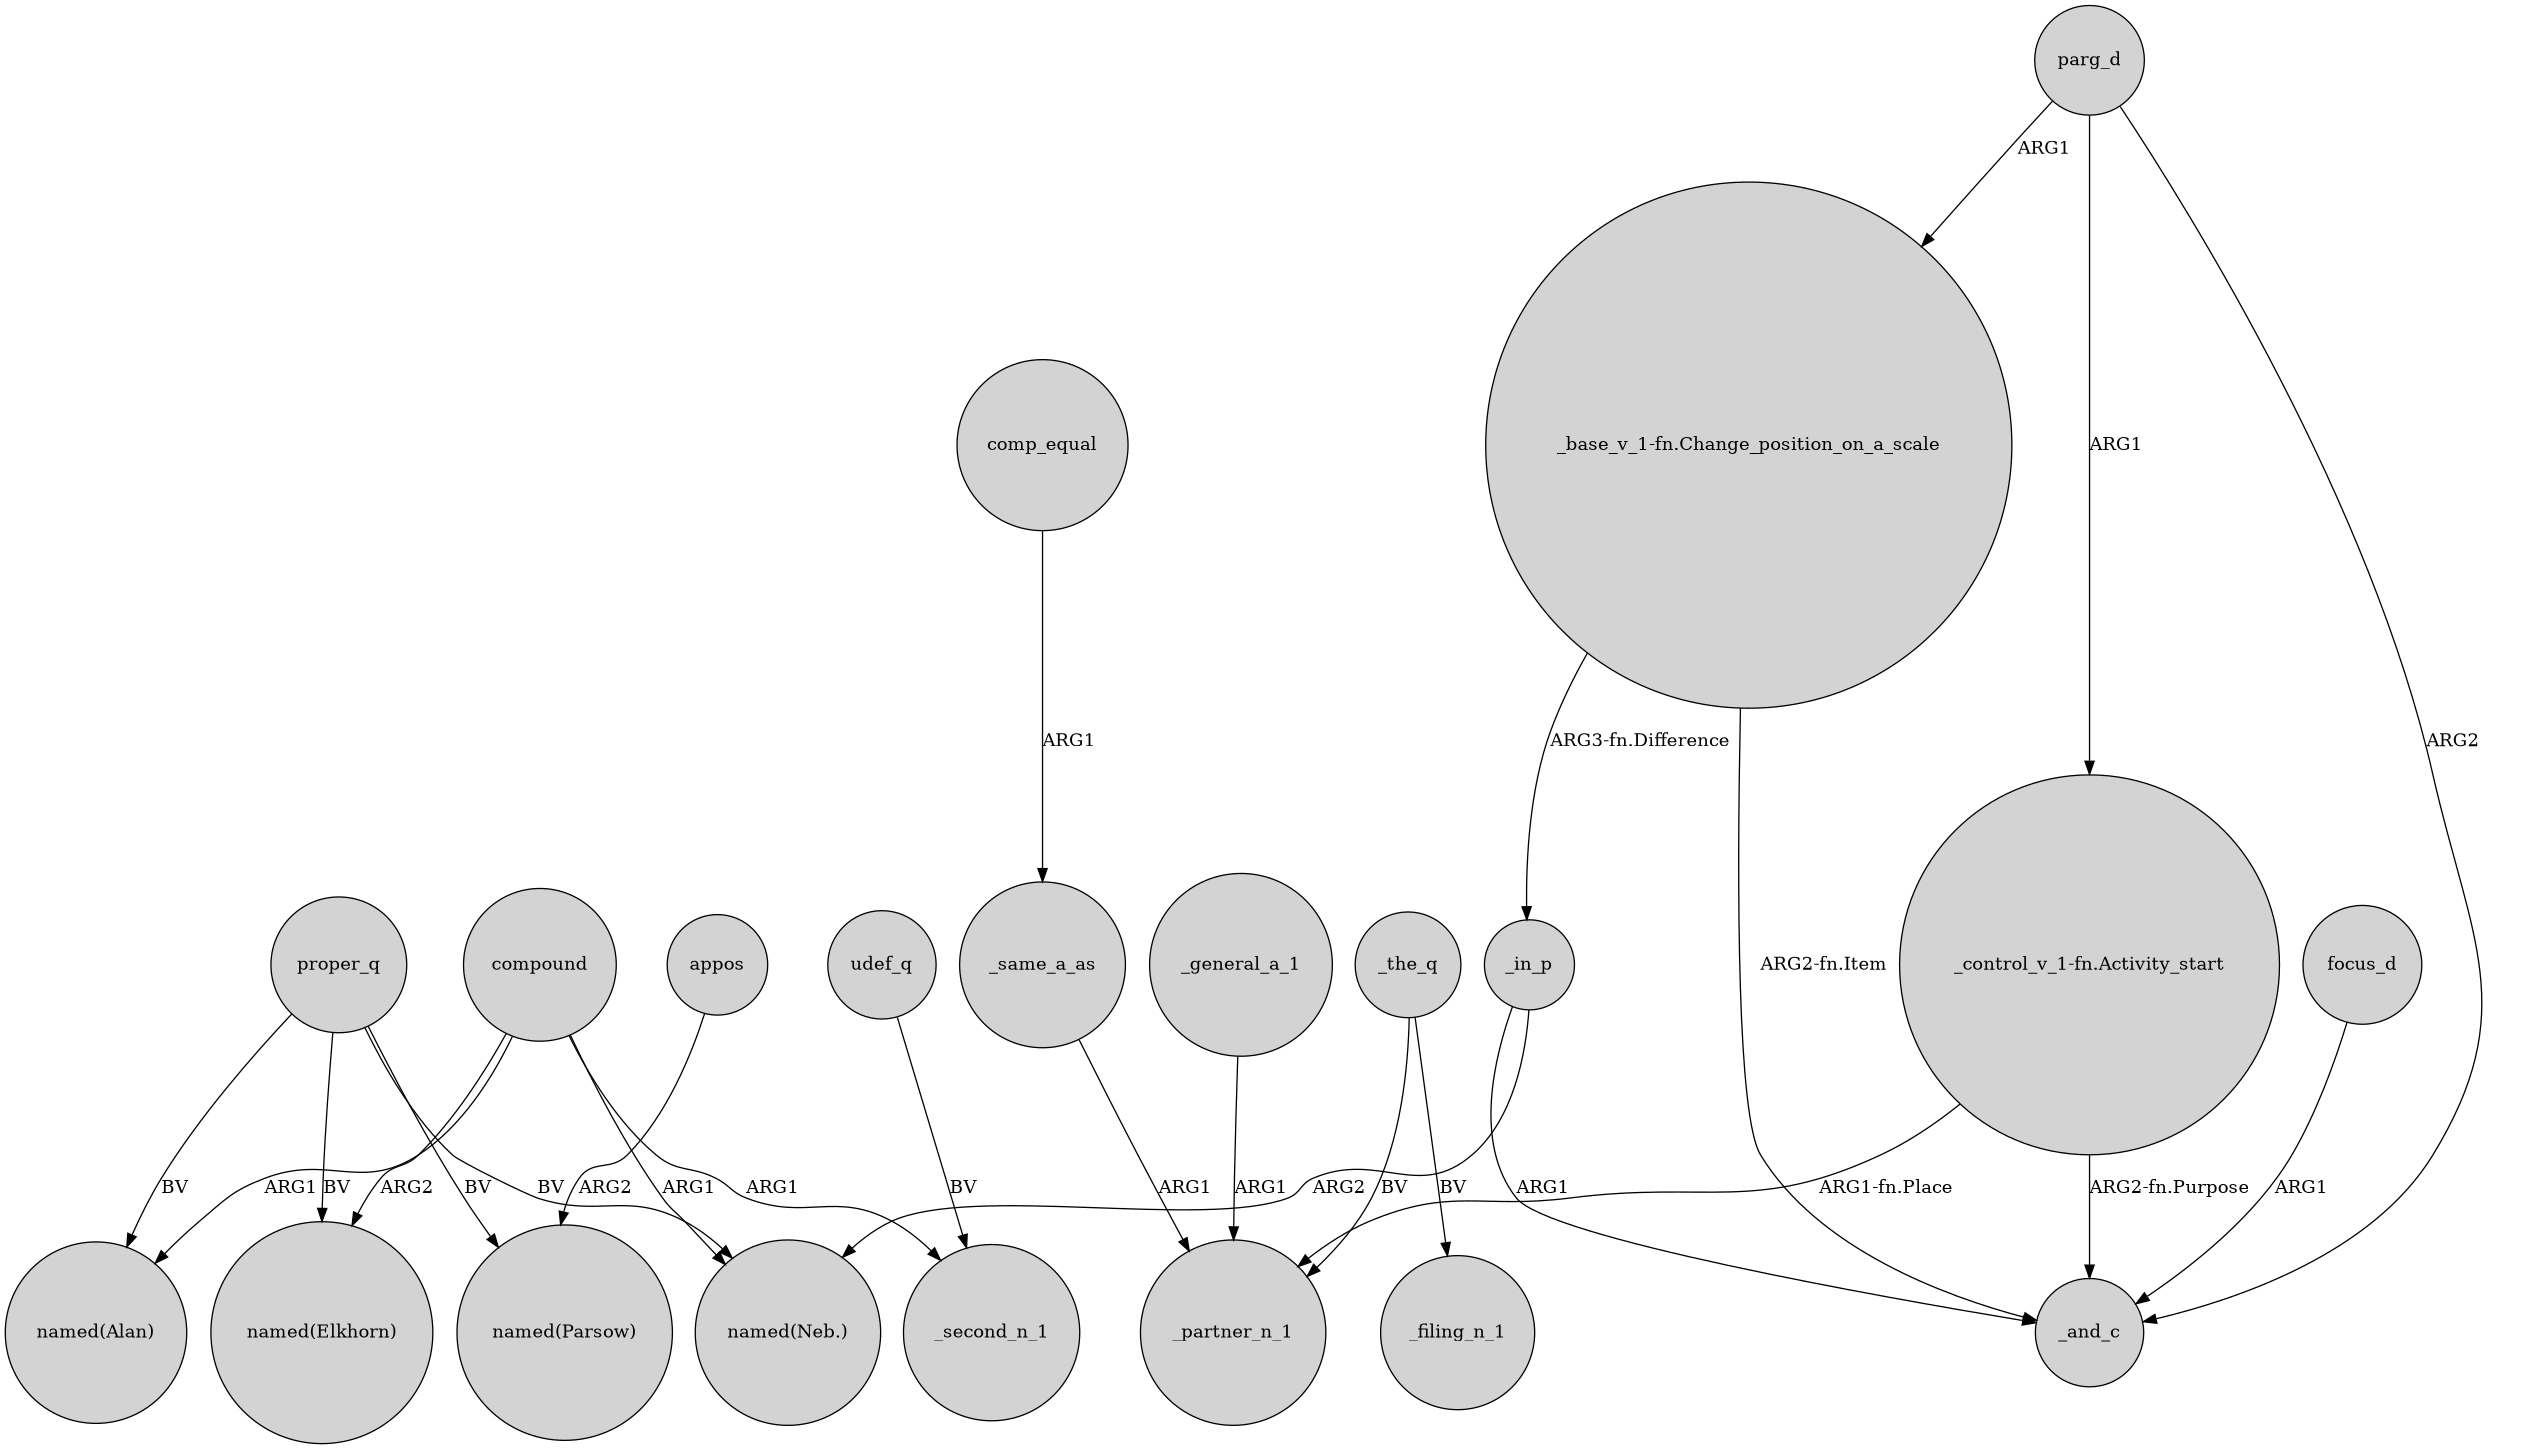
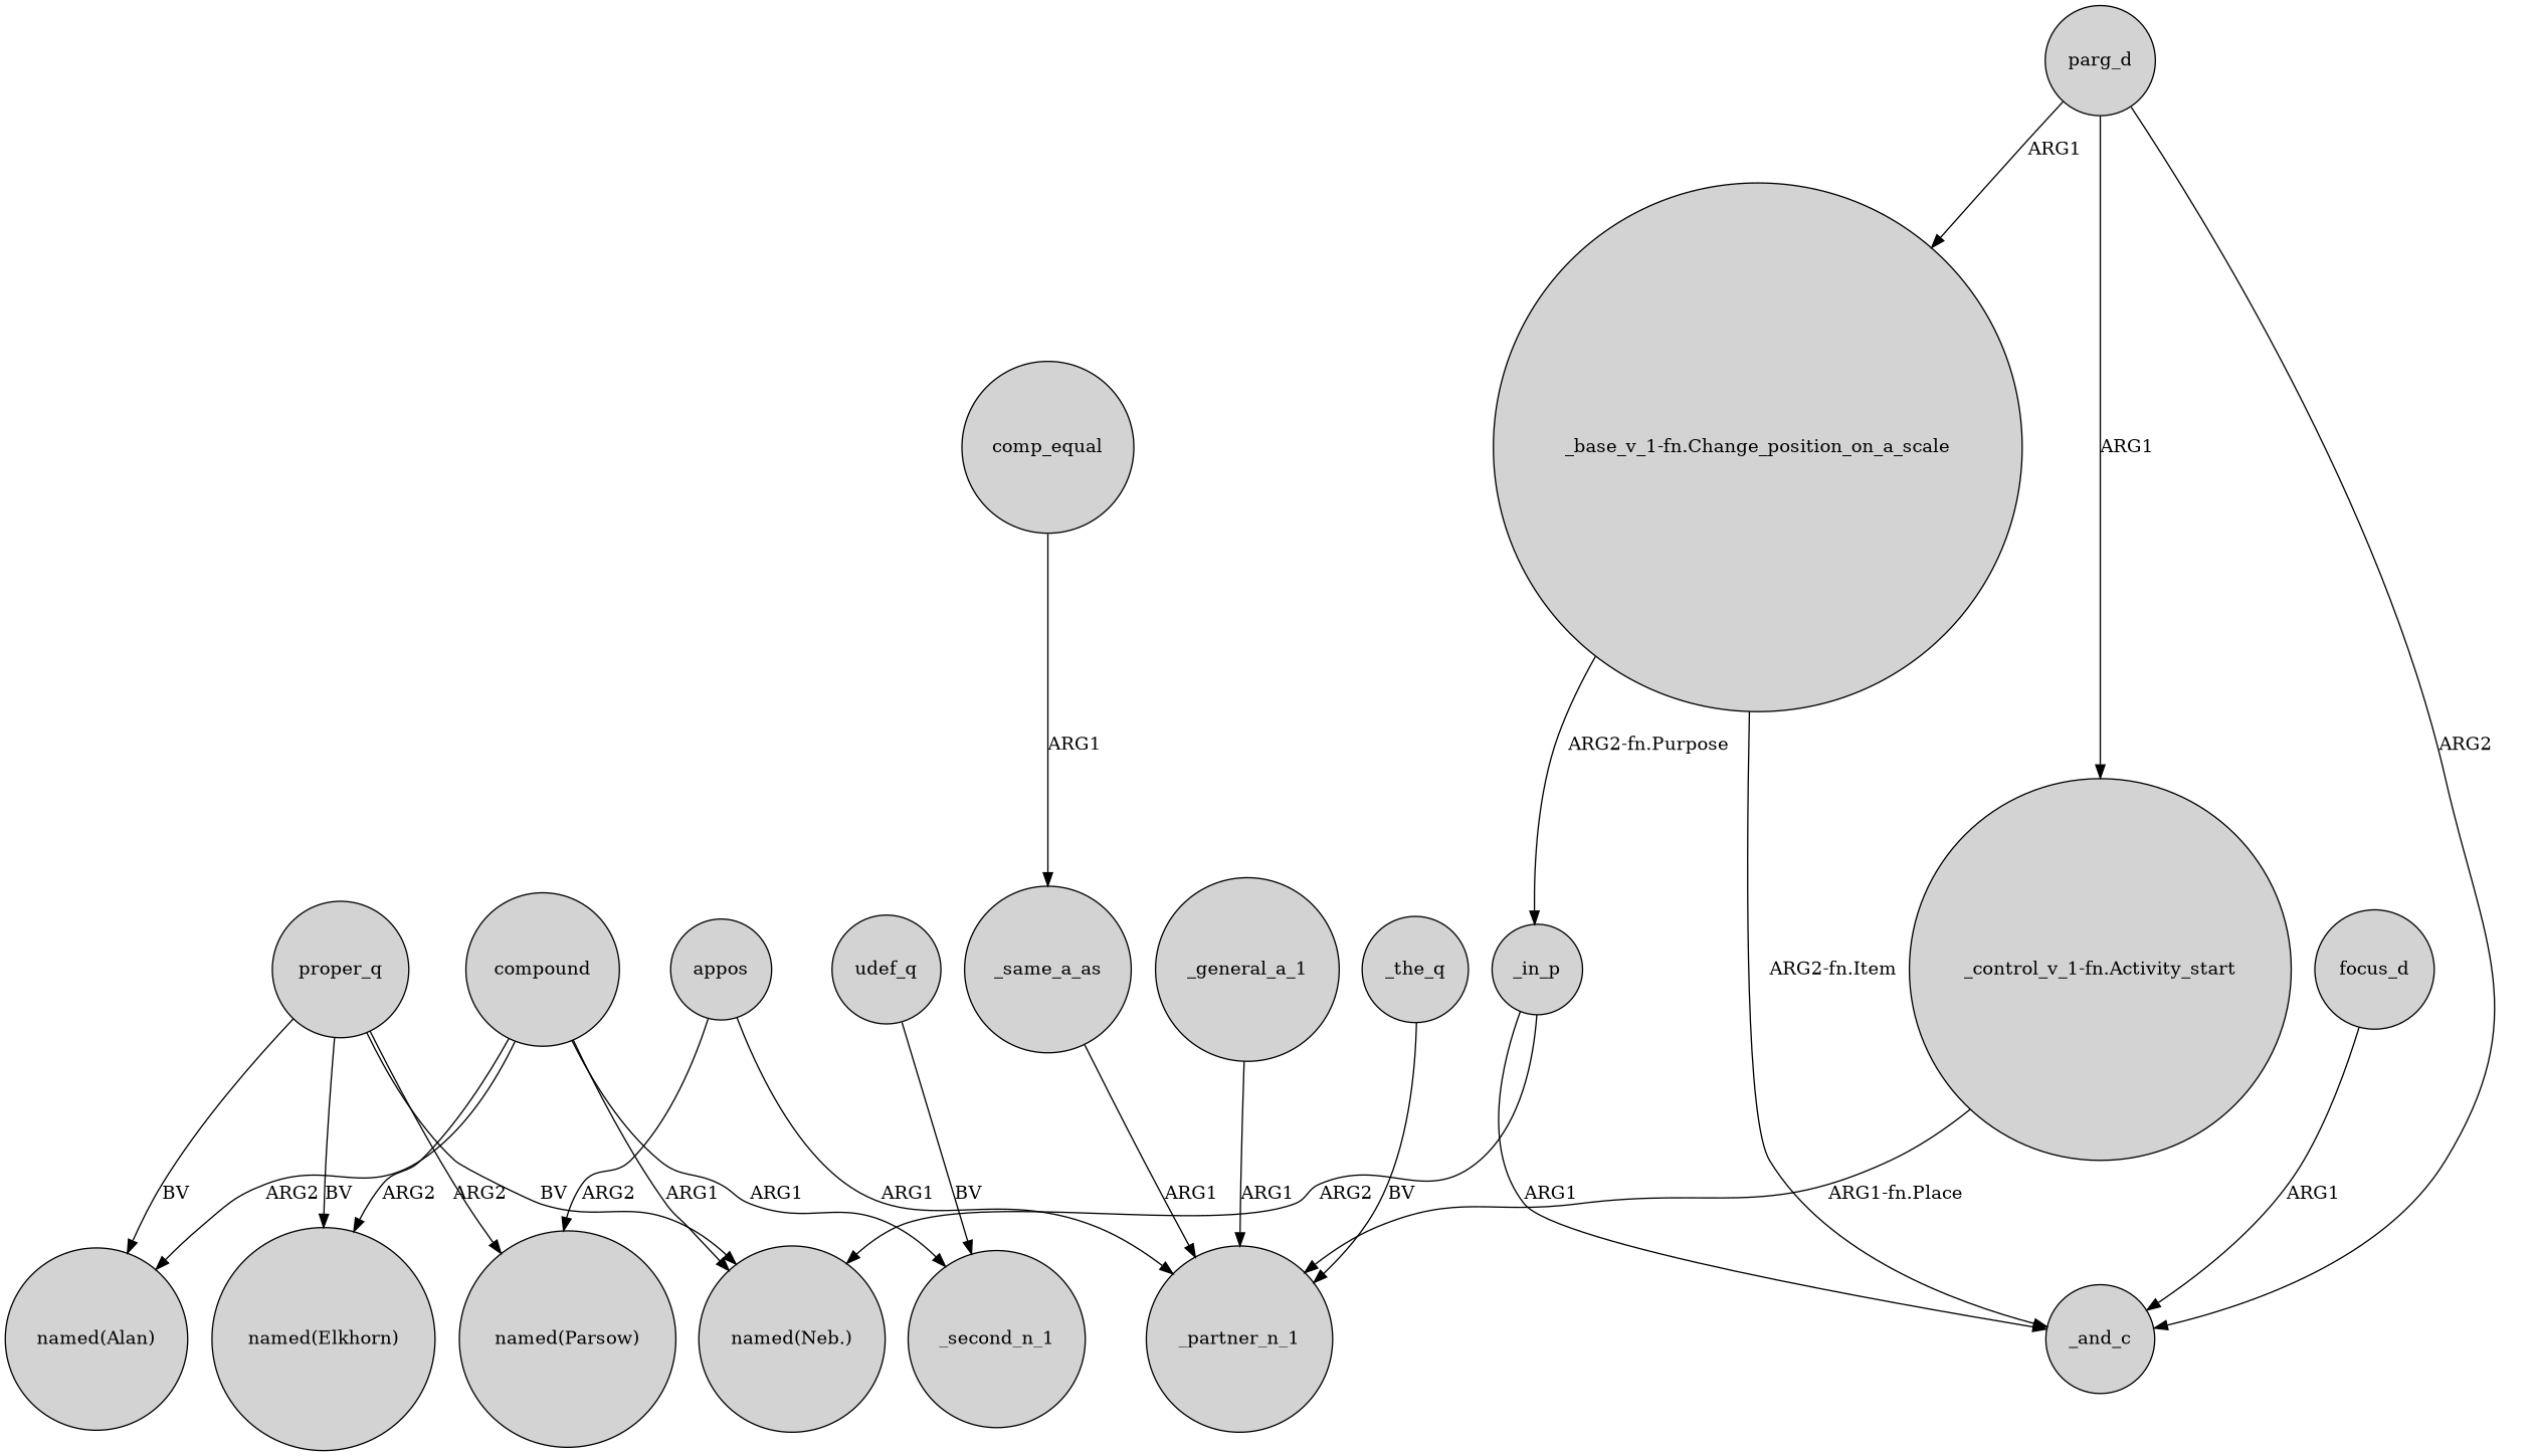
  digraph {
    node [shape=circle style=filled]
    "_control_v_1-fn.Activity_start"
    _and_c
    _partner_n_1
    compound
    "named(Elkhorn)"
    _second_n_1
    "named(Neb.)"
    "named(Alan)"
    _in_p
    parg_d
    "_base_v_1-fn.Change_position_on_a_scale"
    _the_q
-   _filing_n_1
    focus_d
    udef_q
    proper_q
    "named(Parsow)"
    _same_a_as
    appos
    _general_a_1
    comp_equal
-   "_control_v_1-fn.Activity_start" -> _and_c [label="ARG2-fn.Purpose"]
    "_control_v_1-fn.Activity_start" -> _partner_n_1 [label="ARG1-fn.Place"]
    compound -> "named(Elkhorn)" [label=ARG2]
    compound -> _second_n_1 [label=ARG1]
    compound -> "named(Neb.)" [label=ARG1]
-   compound -> "named(Alan)" [label=ARG1]
+   compound -> "named(Alan)" [label=ARG2]
    _in_p -> _and_c [label=ARG1]
    _in_p -> "named(Neb.)" [label=ARG2]
    parg_d -> "_control_v_1-fn.Activity_start" [label=ARG1]
    parg_d -> _and_c [label=ARG2]
    parg_d -> "_base_v_1-fn.Change_position_on_a_scale" [label=ARG1]
    "_base_v_1-fn.Change_position_on_a_scale" -> _and_c [label="ARG2-fn.Item"]
-   "_base_v_1-fn.Change_position_on_a_scale" -> _in_p [label="ARG3-fn.Difference"]
+   "_base_v_1-fn.Change_position_on_a_scale" -> _in_p [label="ARG2-fn.Purpose"]
    _the_q -> _partner_n_1 [label=BV]
-   _the_q -> _filing_n_1 [label=BV]
    focus_d -> _and_c [label=ARG1]
    udef_q -> _second_n_1 [label=BV]
    proper_q -> "named(Elkhorn)" [label=BV]
    proper_q -> "named(Neb.)" [label=BV]
    proper_q -> "named(Alan)" [label=BV]
-   proper_q -> "named(Parsow)" [label=BV]
+   proper_q -> "named(Parsow)" [label=ARG2]
    _same_a_as -> _partner_n_1 [label=ARG1]
+   appos -> _partner_n_1 [label=ARG1]
    appos -> "named(Parsow)" [label=ARG2]
    _general_a_1 -> _partner_n_1 [label=ARG1]
    comp_equal -> _same_a_as [label=ARG1]
  }
